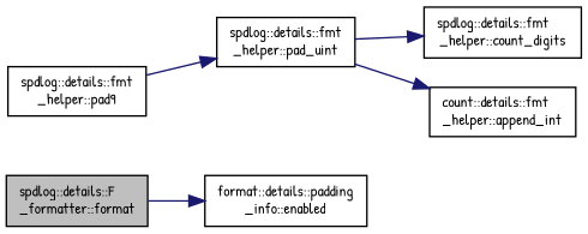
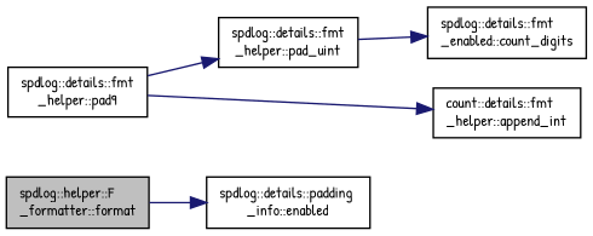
  digraph {
    fontname="Patrick Hand"
    rankdir=LR
    node [color=black fillcolor=white fontname="Patrick Hand" fontsize=10 shape=record style=filled]
    edge [color=midnightblue fontname="Patrick Hand" fontsize=10 labelfontname=Helvetica labelfontsize=10 style=solid]
-   n1 [fillcolor=grey75 fontcolor=black height=0.2 label="spdlog::details::F\l_formatter::format" width=0.4]
-   n2 [height=0.2 label="format::details::padding\l_info::enabled" width=0.4]
+   n1 [fillcolor=grey75 fontcolor=black height=0.2 label="spdlog::helper::F\l_formatter::format" width=0.4]
+   n2 [height=0.2 label="spdlog::details::padding\l_info::enabled" width=0.4]
    n3 [height=0.2 label="spdlog::details::fmt\l_helper::pad9" width=0.4]
    n4 [height=0.2 label="spdlog::details::fmt\l_helper::pad_uint" width=0.4]
-   n5 [height=0.2 label="spdlog::details::fmt\l_helper::count_digits" width=0.4]
+   n5 [height=0.2 label="spdlog::details::fmt\l_enabled::count_digits" width=0.4]
    n6 [height=0.2 label="count::details::fmt\l_helper::append_int" width=0.4]
    n1 -> n2
    n3 -> n4
    n4 -> n5
-   n4 -> n6
+   n3 -> n6
  }
